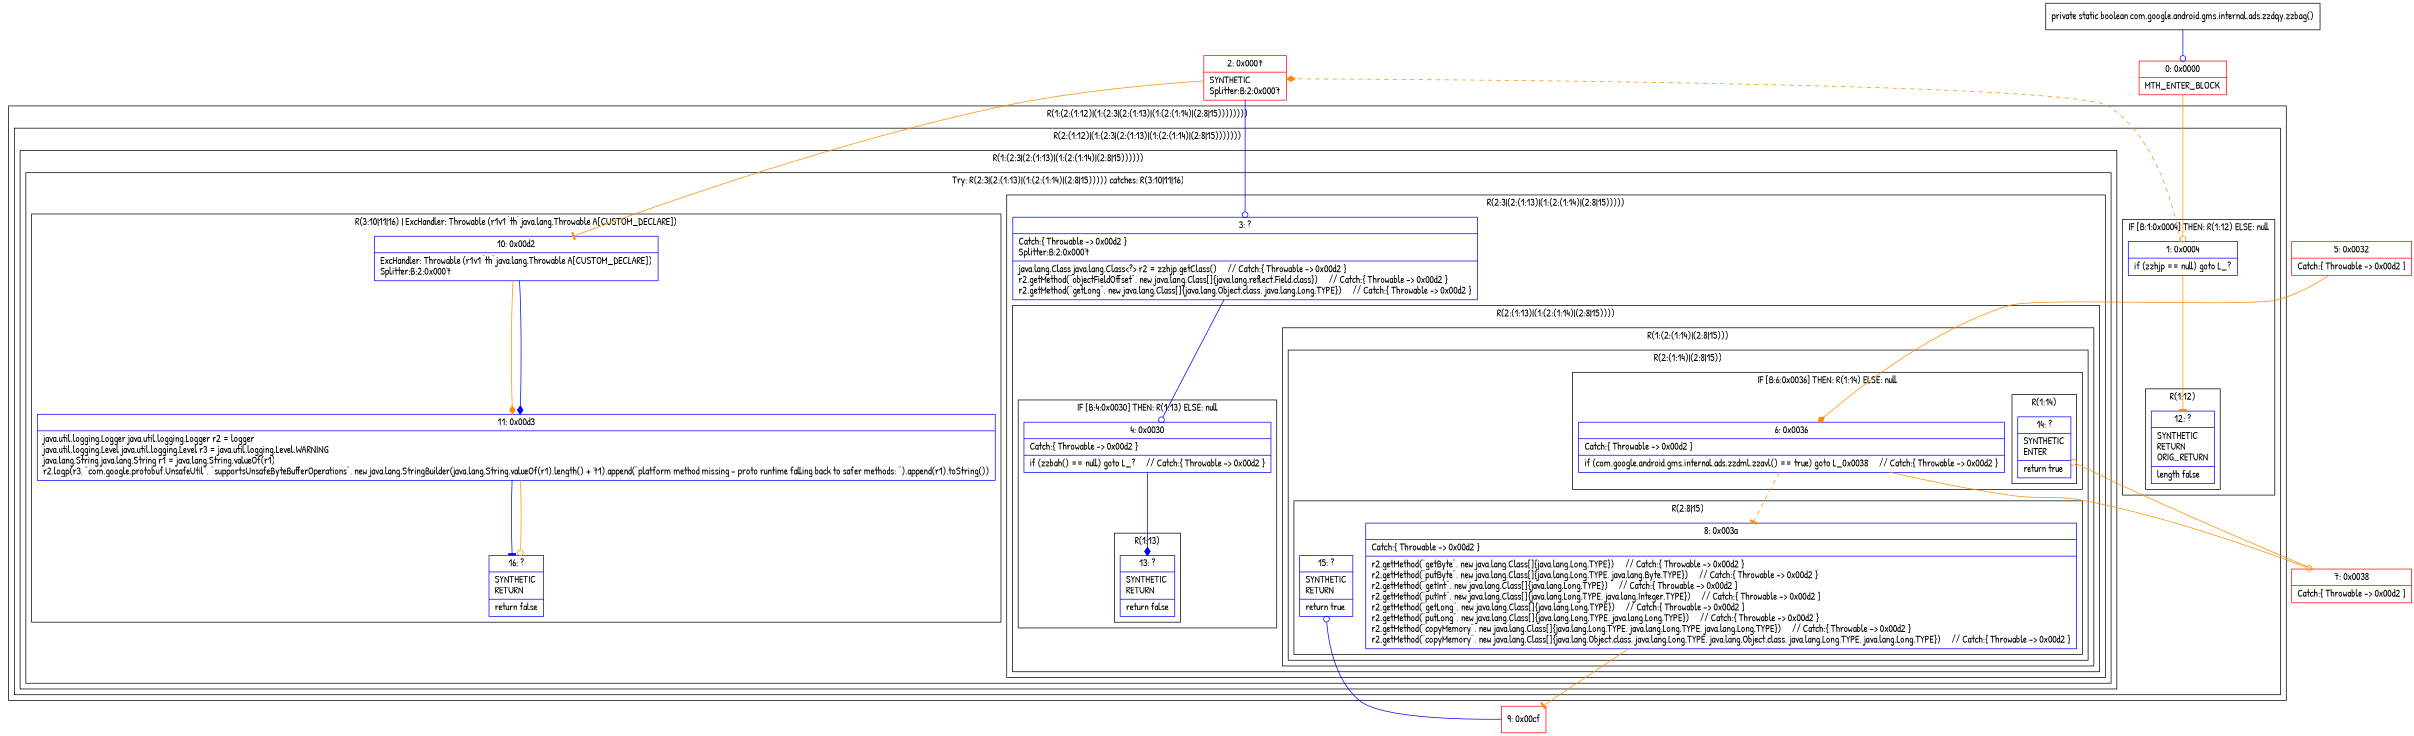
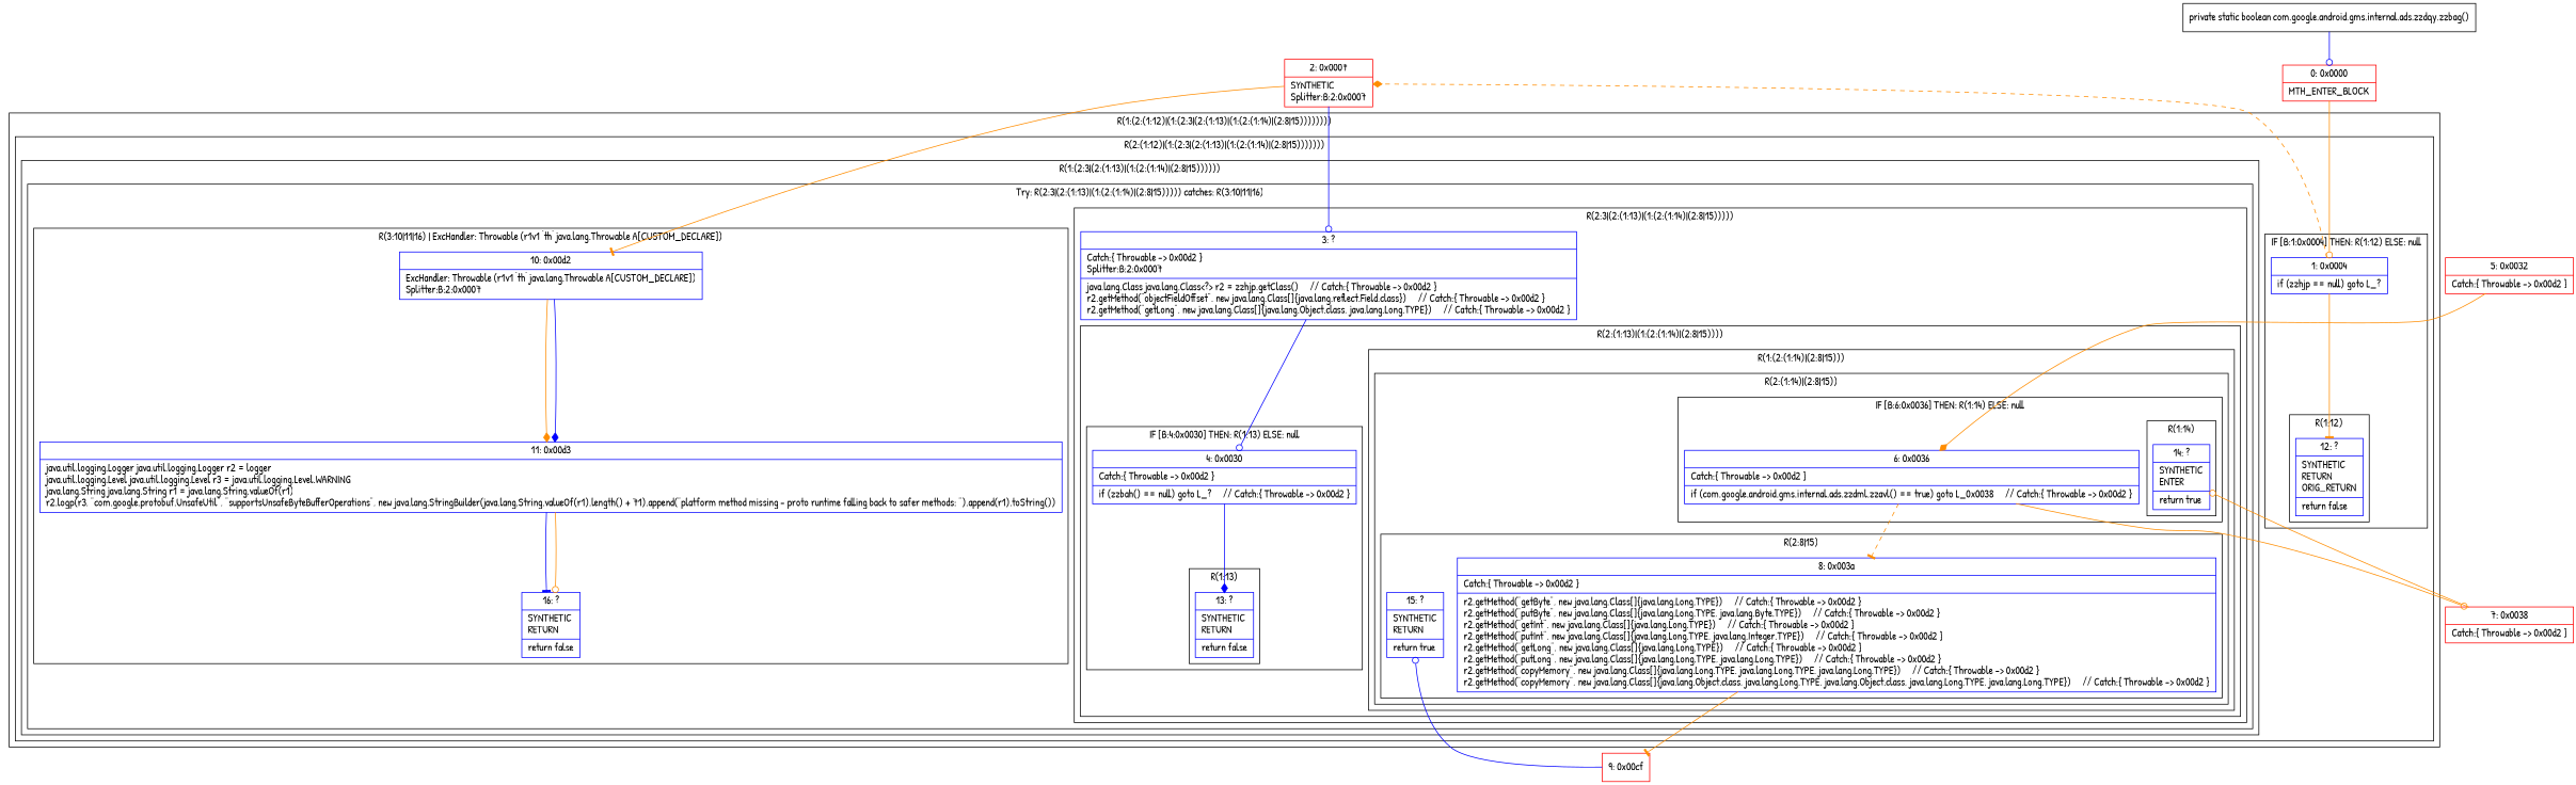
  digraph {
    fontname="Patrick Hand"
    node [color=blue fontname="Patrick Hand" shape=record]
    edge [arrowhead=odot color=darkorange fontname="Patrick Hand"]
-   n1 [label="{12\:\ ?|SYNTHETIC\lRETURN\lORIG_RETURN\l|length false\l}"]
+   n1 [label="{12\:\ ?|SYNTHETIC\lRETURN\lORIG_RETURN\l|return false\l}"]
    n2 [label="{1\:\ 0x0004|if (zzhjp == null) goto L_?\l}"]
    n3 [label="{13\:\ ?|SYNTHETIC\lRETURN\l|return false\l}"]
    n4 [label="{4\:\ 0x0030|Catch:\{ Throwable \-\> 0x00d2 \}\l|if (zzbah() == null) goto L_?     \/\/ Catch:\{ Throwable \-\> 0x00d2 \}\l}"]
    n5 [label="{14\:\ ?|SYNTHETIC\lENTER\l|return true\l}"]
    n6 [label="{6\:\ 0x0036|Catch:\{ Throwable \-\> 0x00d2 \}\l|if (com.google.android.gms.internal.ads.zzdml.zzavl() == true) goto L_0x0038     \/\/ Catch:\{ Throwable \-\> 0x00d2 \}\l}"]
    n7 [label="{8\:\ 0x003a|Catch:\{ Throwable \-\> 0x00d2 \}\l|r2.getMethod(\"getByte\", new java.lang.Class[]\{java.lang.Long.TYPE\})     \/\/ Catch:\{ Throwable \-\> 0x00d2 \}\lr2.getMethod(\"putByte\", new java.lang.Class[]\{java.lang.Long.TYPE, java.lang.Byte.TYPE\})     \/\/ Catch:\{ Throwable \-\> 0x00d2 \}\lr2.getMethod(\"getInt\", new java.lang.Class[]\{java.lang.Long.TYPE\})     \/\/ Catch:\{ Throwable \-\> 0x00d2 \}\lr2.getMethod(\"putInt\", new java.lang.Class[]\{java.lang.Long.TYPE, java.lang.Integer.TYPE\})     \/\/ Catch:\{ Throwable \-\> 0x00d2 \}\lr2.getMethod(\"getLong\", new java.lang.Class[]\{java.lang.Long.TYPE\})     \/\/ Catch:\{ Throwable \-\> 0x00d2 \}\lr2.getMethod(\"putLong\", new java.lang.Class[]\{java.lang.Long.TYPE, java.lang.Long.TYPE\})     \/\/ Catch:\{ Throwable \-\> 0x00d2 \}\lr2.getMethod(\"copyMemory\", new java.lang.Class[]\{java.lang.Long.TYPE, java.lang.Long.TYPE, java.lang.Long.TYPE\})     \/\/ Catch:\{ Throwable \-\> 0x00d2 \}\lr2.getMethod(\"copyMemory\", new java.lang.Class[]\{java.lang.Object.class, java.lang.Long.TYPE, java.lang.Object.class, java.lang.Long.TYPE, java.lang.Long.TYPE\})     \/\/ Catch:\{ Throwable \-\> 0x00d2 \}\l}"]
    n8 [label="{15\:\ ?|SYNTHETIC\lRETURN\l|return true\l}"]
    n9 [label="{3\:\ ?|Catch:\{ Throwable \-\> 0x00d2 \}\lSplitter:B:2:0x0007\l|java.lang.Class java.lang.Class\<?\> r2 = zzhjp.getClass()     \/\/ Catch:\{ Throwable \-\> 0x00d2 \}\lr2.getMethod(\"objectFieldOffset\", new java.lang.Class[]\{java.lang.reflect.Field.class\})     \/\/ Catch:\{ Throwable \-\> 0x00d2 \}\lr2.getMethod(\"getLong\", new java.lang.Class[]\{java.lang.Object.class, java.lang.Long.TYPE\})     \/\/ Catch:\{ Throwable \-\> 0x00d2 \}\l}"]
    n10 [label="{10\:\ 0x00d2|ExcHandler: Throwable (r1v1 'th' java.lang.Throwable A[CUSTOM_DECLARE])\lSplitter:B:2:0x0007\l}"]
    n11 [label="{11\:\ 0x00d3|java.util.logging.Logger java.util.logging.Logger r2 = logger\ljava.util.logging.Level java.util.logging.Level r3 = java.util.logging.Level.WARNING\ljava.lang.String java.lang.String r1 = java.lang.String.valueOf(r1)\lr2.logp(r3, \"com.google.protobuf.UnsafeUtil\", \"supportsUnsafeByteBufferOperations\", new java.lang.StringBuilder(java.lang.String.valueOf(r1).length() + 71).append(\"platform method missing \- proto runtime falling back to safer methods: \").append(r1).toString())\l}"]
    n12 [label="{16\:\ ?|SYNTHETIC\lRETURN\l|return false\l}"]
    n13 [color=red label="{2\:\ 0x0007|SYNTHETIC\lSplitter:B:2:0x0007\l}"]
    n14 [color=red label="{7\:\ 0x0038|Catch:\{ Throwable \-\> 0x00d2 \}\l}"]
    n15 [color=red label="{9\:\ 0x00cf}"]
    n16 [color=red label="{5\:\ 0x0032|Catch:\{ Throwable \-\> 0x00d2 \}\l}"]
    n17 [color=red label="{0\:\ 0x0000|MTH_ENTER_BLOCK\l}"]
    n18 [label="{private static boolean com.google.android.gms.internal.ads.zzdqy.zzbag() }" color=""]
    subgraph cluster_1 {
      label="R(1:(2:(1:12)|(1:(2:3|(2:(1:13)|(1:(2:(1:14)|(2:8|15))))))))"
      subgraph cluster_2 {
        label="R(2:(1:12)|(1:(2:3|(2:(1:13)|(1:(2:(1:14)|(2:8|15)))))))"
        subgraph cluster_3 {
          label="IF [B:1:0x0004] THEN: R(1:12) ELSE: null"
          n2
          subgraph cluster_4 {
            label="R(1:12)"
            n1
          }
        }
        subgraph cluster_5 {
          label="R(1:(2:3|(2:(1:13)|(1:(2:(1:14)|(2:8|15))))))"
          subgraph cluster_6 {
            label="Try: R(2:3|(2:(1:13)|(1:(2:(1:14)|(2:8|15))))) catches: R(3:10|11|16)"
            subgraph cluster_7 {
              label="R(2:3|(2:(1:13)|(1:(2:(1:14)|(2:8|15)))))"
              n9
              subgraph cluster_8 {
                label="R(2:(1:13)|(1:(2:(1:14)|(2:8|15))))"
                subgraph cluster_9 {
                  label="IF [B:4:0x0030] THEN: R(1:13) ELSE: null"
                  n4
                  subgraph cluster_10 {
                    label="R(1:13)"
                    n3
                  }
                }
                subgraph cluster_11 {
                  label="R(1:(2:(1:14)|(2:8|15)))"
                  subgraph cluster_12 {
                    label="R(2:(1:14)|(2:8|15))"
                    subgraph cluster_13 {
                      label="IF [B:6:0x0036] THEN: R(1:14) ELSE: null"
                      n6
                      subgraph cluster_14 {
                        label="R(1:14)"
                        n5
                      }
                    }
                    subgraph cluster_15 {
                      label="R(2:8|15)"
                      n7
                      n8
                    }
                  }
                }
              }
            }
            subgraph cluster_16 {
              label="R(3:10|11|16) | ExcHandler: Throwable (r1v1 'th' java.lang.Throwable A[CUSTOM_DECLARE])\l"
              n10
              n11
              n12
            }
          }
        }
      }
    }
    subgraph cluster_17 {
      label="R(3:10|11|16) | ExcHandler: Throwable (r1v1 'th' java.lang.Throwable A[CUSTOM_DECLARE])\l"
    }
    n2 -> n1 [arrowhead=tee]
    n2 -> n13 [arrowhead=diamond style=dashed]
    n4 -> n3 [arrowhead=diamond color=blue]
    n6 -> n7 [arrowhead=tee style=dashed]
    n6 -> n14
    n7 -> n15 [arrowhead=tee]
    n9 -> n4 [color=blue]
    n10 -> n11 [arrowhead=diamond]
    n10 -> n11 [arrowhead=diamond color=blue]
    n11 -> n12 [arrowhead=tee color=blue]
    n11 -> n12
    n13 -> n9 [color=blue]
    n13 -> n10 [arrowhead=tee]
    n14 -> n5
    n15 -> n8 [color=blue]
    n16 -> n6 [arrowhead=diamond]
    n17 -> n2
    n18 -> n17 [color=blue]
  }
